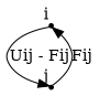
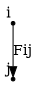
  digraph {
    rankdir=TB
    node [shape=point]
    i [xlabel=i]
    j [xlabel=j]
-   i -> j [label="Uij - Fij"]
-   j -> i [label=Fij]
+   i -> j [label=Fij]
  }
